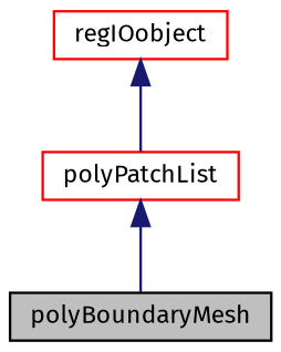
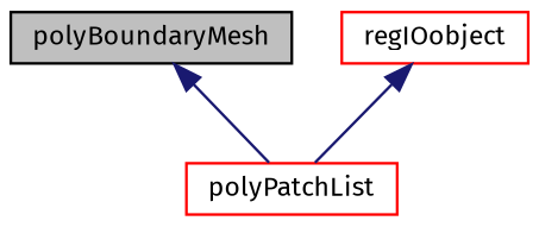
  digraph {
    fontname="Fira Sans"
    node [color=red fontname="Fira Sans" fontsize=10 shape=record]
    edge [color=midnightblue dir=back fontname="Fira Sans" fontsize=10 labelfontname=Helvetica labelfontsize=10 style=solid]
    n1 [color=black fillcolor=grey75 fontcolor=black height=0.2 label=polyBoundaryMesh style=filled width=0.4]
    n2 [height=0.2 label=polyPatchList width=0.4]
    n3 [height=0.2 label=regIOobject width=0.4]
-   n2 -> n1
+   n1 -> n2
    n3 -> n2
  }
